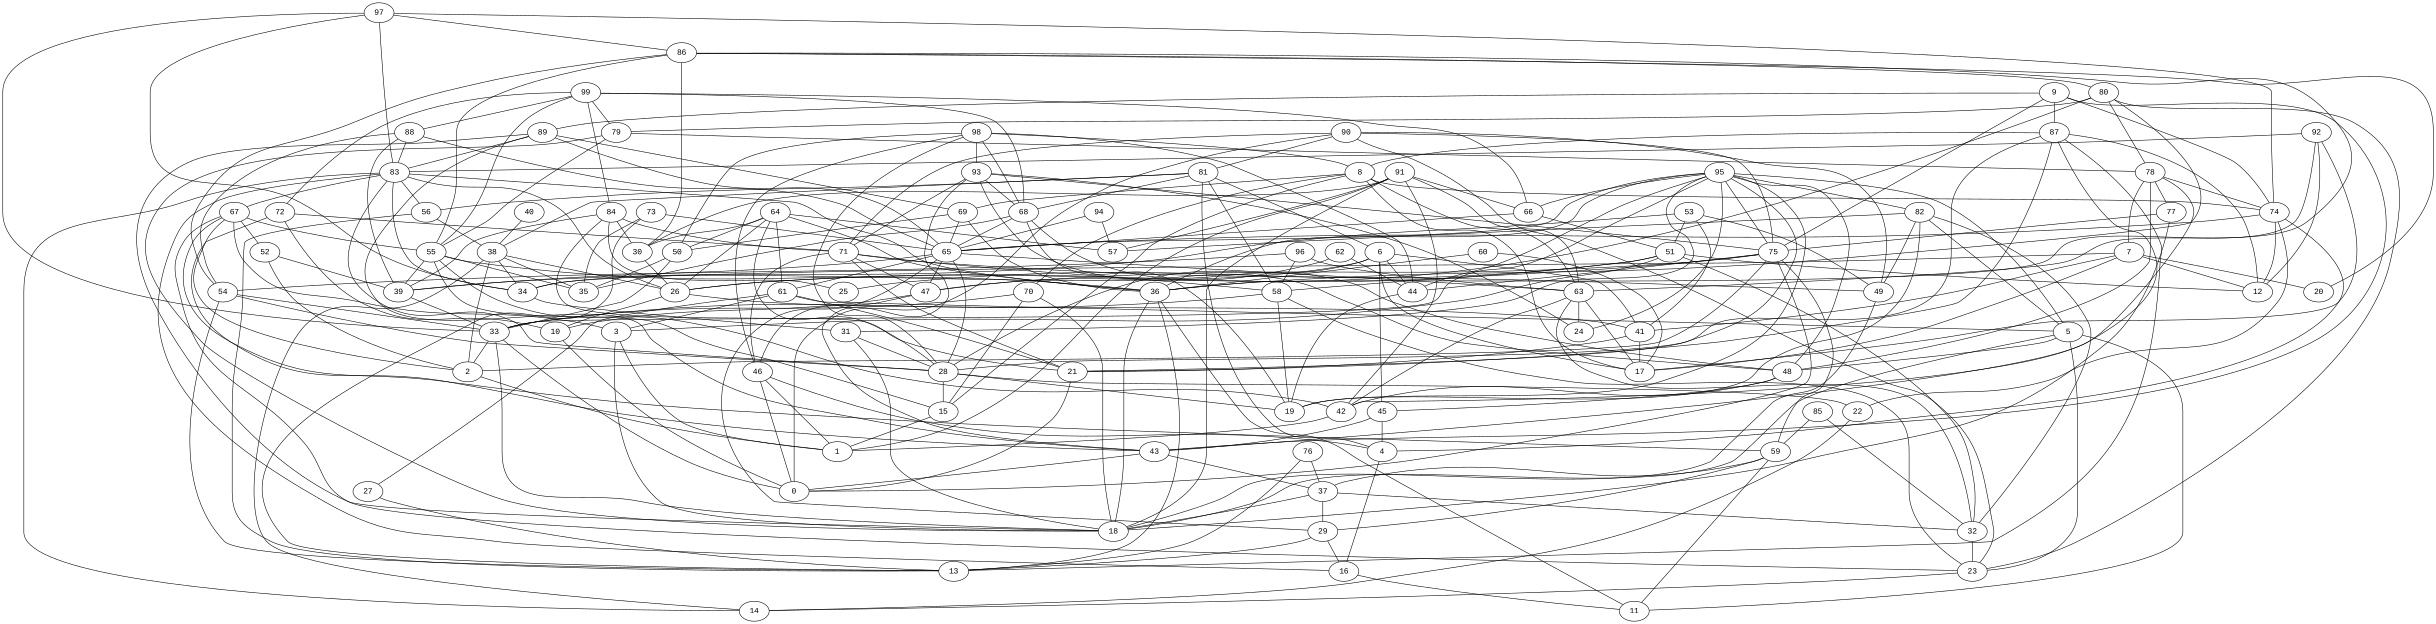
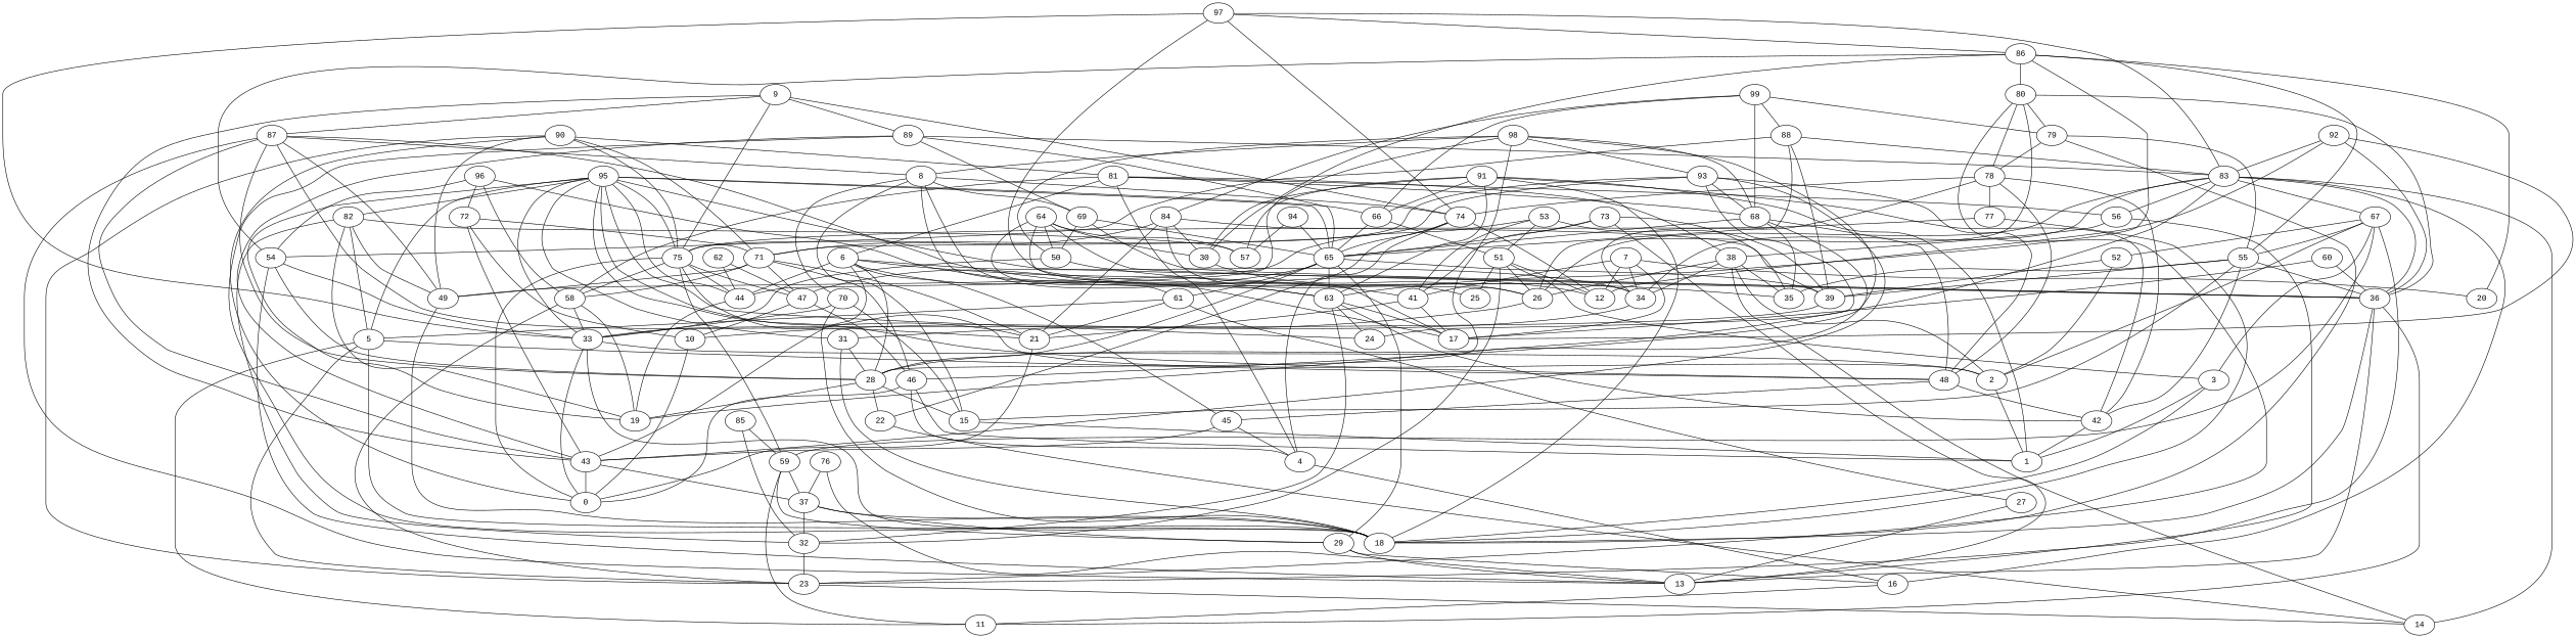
  digraph {
    fontname="Liberation Mono"
    node [fontname="Liberation Mono"]
    edge [color=black dir=none fontname="Liberation Mono"]
    52
    2
    39
    1
    89
    65
    83
    43
    69
    18
    28
    47
    63
    61
    29
    9
    74
    75
    87
    22
    12
    4
-   40
    38
    26
    34
    35
    14
    5
    11
    23
    48
    77
    44
    0
    58
    59
    64
    36
    57
    30
    50
    13
    15
    88
    54
    33
    60
    17
    94
    66
    51
    32
    3
    25
    19
    98
    46
    68
    8
    93
    82
    49
    41
    21
    80
    79
    78
    55
    42
    10
    71
    92
    56
    67
    16
    97
    86
    31
    24
    7
    20
    27
    72
    91
    37
    70
    95
    84
    45
    81
    6
    53
    96
    73
    62
    90
    76
    99
    85
    subgraph sub_1 {
      52
      2
      39
      1
      89
      65
      83
      43
      69
      18
      28
      47
      63
      61
      29
      9
      74
      75
      87
      22
      12
      4
-     40
      38
      26
      34
      35
      14
      5
      11
      23
      48
      77
      44
      0
      58
      59
      64
      36
      57
      30
      50
      13
      15
      88
      54
      33
      60
      17
      94
      66
      51
      32
      3
      25
      19
      98
      46
      68
      8
      93
      82
      49
      41
      21
      80
      79
      78
      55
      42
      10
      71
      92
      56
      67
      16
      97
      86
      31
      24
      7
      20
      27
      72
      91
      37
      70
      95
      84
      45
      81
      6
      53
      96
      73
      62
      90
      76
      99
      85
    }
    52 -> 2
    52 -> 39
    2 -> 1
    39 -> 33
    89 -> 65
    89 -> 83
    89 -> 43
    89 -> 69
    89 -> 18
    65 -> 39
    65 -> 28
    65 -> 47
    65 -> 63
    65 -> 61
    65 -> 29
    83 -> 28
    83 -> 26
    83 -> 34
    83 -> 14
    83 -> 36
    83 -> 56
    83 -> 67
    83 -> 16
    43 -> 0
    43 -> 37
    69 -> 65
    69 -> 36
    69 -> 50
    28 -> 22
    28 -> 15
    28 -> 19
    47 -> 46
    47 -> 10
    63 -> 17
    63 -> 32
    63 -> 42
    63 -> 24
    61 -> 5
-   61 -> 3
    61 -> 21
    61 -> 27
    29 -> 13
    29 -> 16
    9 -> 89
    9 -> 43
    9 -> 74
    9 -> 75
    9 -> 87
    74 -> 65
    74 -> 22
    74 -> 12
    74 -> 4
    75 -> 2
    75 -> 47
    75 -> 44
    75 -> 0
    75 -> 58
    75 -> 59
    87 -> 43
    87 -> 28
    87 -> 12
    87 -> 13
    87 -> 8
+   87 -> 49
    87 -> 21
    22 -> 14
    4 -> 16
-   40 -> 38
    38 -> 2
    38 -> 26
    38 -> 34
    38 -> 35
    38 -> 14
    26 -> 10
    34 -> 31
    5 -> 18
    5 -> 11
    5 -> 23
    5 -> 48
    23 -> 14
    48 -> 42
    48 -> 45
    77 -> 18
    77 -> 75
    44 -> 19
    58 -> 23
    58 -> 33
    58 -> 19
    59 -> 29
    59 -> 11
    59 -> 37
-   64 -> 28
    64 -> 61
    64 -> 26
    64 -> 36
    64 -> 57
    64 -> 30
    64 -> 50
    36 -> 18
    36 -> 11
    36 -> 13
    30 -> 26
    50 -> 35
    50 -> 33
    15 -> 1
    88 -> 39
    88 -> 65
    88 -> 83
    88 -> 54
    54 -> 28
    54 -> 13
    54 -> 33
    33 -> 2
    33 -> 18
    33 -> 0
    60 -> 36
    60 -> 17
    94 -> 65
    94 -> 57
    66 -> 65
    66 -> 51
    51 -> 12
    51 -> 26
    51 -> 32
    51 -> 3
    51 -> 25
    32 -> 23
    3 -> 1
    3 -> 18
    98 -> 28
    98 -> 44
    98 -> 50
    98 -> 46
    98 -> 68
    98 -> 8
    98 -> 93
    46 -> 1
    46 -> 4
    46 -> 0
    68 -> 65
    68 -> 35
    68 -> 48
    68 -> 19
    8 -> 69
    8 -> 63
    8 -> 74
    8 -> 15
    8 -> 17
    8 -> 70
    93 -> 43
    93 -> 75
    93 -> 48
    93 -> 68
    93 -> 71
    93 -> 24
    82 -> 5
    82 -> 57
    82 -> 32
    82 -> 19
    82 -> 49
    49 -> 18
    41 -> 17
    41 -> 21
    21 -> 0
    80 -> 26
    80 -> 23
    80 -> 36
    80 -> 79
    80 -> 78
    79 -> 18
    79 -> 78
    79 -> 55
    78 -> 74
-   78 -> 7
+   78 -> 34
    78 -> 48
    78 -> 77
    78 -> 42
    55 -> 39
    55 -> 35
    55 -> 36
    55 -> 15
    55 -> 42
    42 -> 1
    10 -> 0
    71 -> 47
    71 -> 58
    71 -> 46
    71 -> 49
    71 -> 21
    92 -> 83
    92 -> 12
    92 -> 36
    92 -> 17
    56 -> 38
    56 -> 13
    67 -> 52
    67 -> 2
    67 -> 23
    67 -> 59
    67 -> 3
    67 -> 55
    16 -> 11
    97 -> 83
    97 -> 74
    97 -> 34
    97 -> 33
    97 -> 86
    86 -> 63
    86 -> 30
    86 -> 54
    86 -> 80
    86 -> 55
    86 -> 20
    31 -> 18
    31 -> 28
    7 -> 12
    7 -> 34
    7 -> 17
    7 -> 41
    7 -> 20
    27 -> 13
    72 -> 43
    72 -> 10
    72 -> 71
    91 -> 1
    91 -> 18
    91 -> 63
    91 -> 57
    91 -> 30
    91 -> 66
    91 -> 42
    37 -> 18
    37 -> 29
    37 -> 32
    70 -> 18
    70 -> 15
    70 -> 33
    95 -> 65
    95 -> 75
    95 -> 5
    95 -> 48
    95 -> 44
    95 -> 36
    95 -> 33
    95 -> 66
    95 -> 19
    95 -> 82
    95 -> 21
    95 -> 31
    95 -> 24
    84 -> 39
    84 -> 30
    84 -> 25
    84 -> 21
    84 -> 71
    45 -> 43
    45 -> 4
    81 -> 4
    81 -> 38
    81 -> 58
    81 -> 68
    81 -> 56
    81 -> 6
+   6 -> 43
    6 -> 28
    6 -> 34
    6 -> 44
    6 -> 17
    6 -> 41
    6 -> 45
    53 -> 39
    53 -> 51
    53 -> 49
    53 -> 41
    96 -> 63
    96 -> 58
    96 -> 54
-   99 -> 72
+   96 -> 72
    73 -> 65
    73 -> 35
    73 -> 13
-   26 -> 41
+   73 -> 41
    62 -> 47
    62 -> 44
    90 -> 75
    90 -> 23
    90 -> 0
    90 -> 49
    90 -> 71
    90 -> 81
    76 -> 13
    76 -> 37
    99 -> 88
    99 -> 66
    99 -> 68
    99 -> 79
-   99 -> 55
    99 -> 84
    85 -> 59
    85 -> 32
  }
